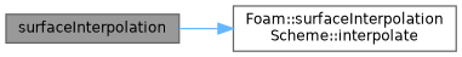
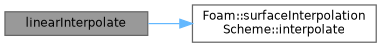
  digraph {
    rankdir=LR
    node [fontname=Helvetica fontsize=10 shape=box style=filled]
-   n1 [color=gray40 fillcolor=grey60 fontcolor=black height=0.2 label=surfaceInterpolation width=0.4]
+   n1 [color=gray40 fillcolor=grey60 fontcolor=black height=0.2 label=linearInterpolate width=0.4]
    n2 [color=grey40 fillcolor=white height=0.2 label="Foam::surfaceInterpolation\lScheme::interpolate" width=0.4]
    n1 -> n2 [color=steelblue1 fontname=Helvetica fontsize=10 labelfontname=Helvetica labelfontsize=10 style=solid]
  }
